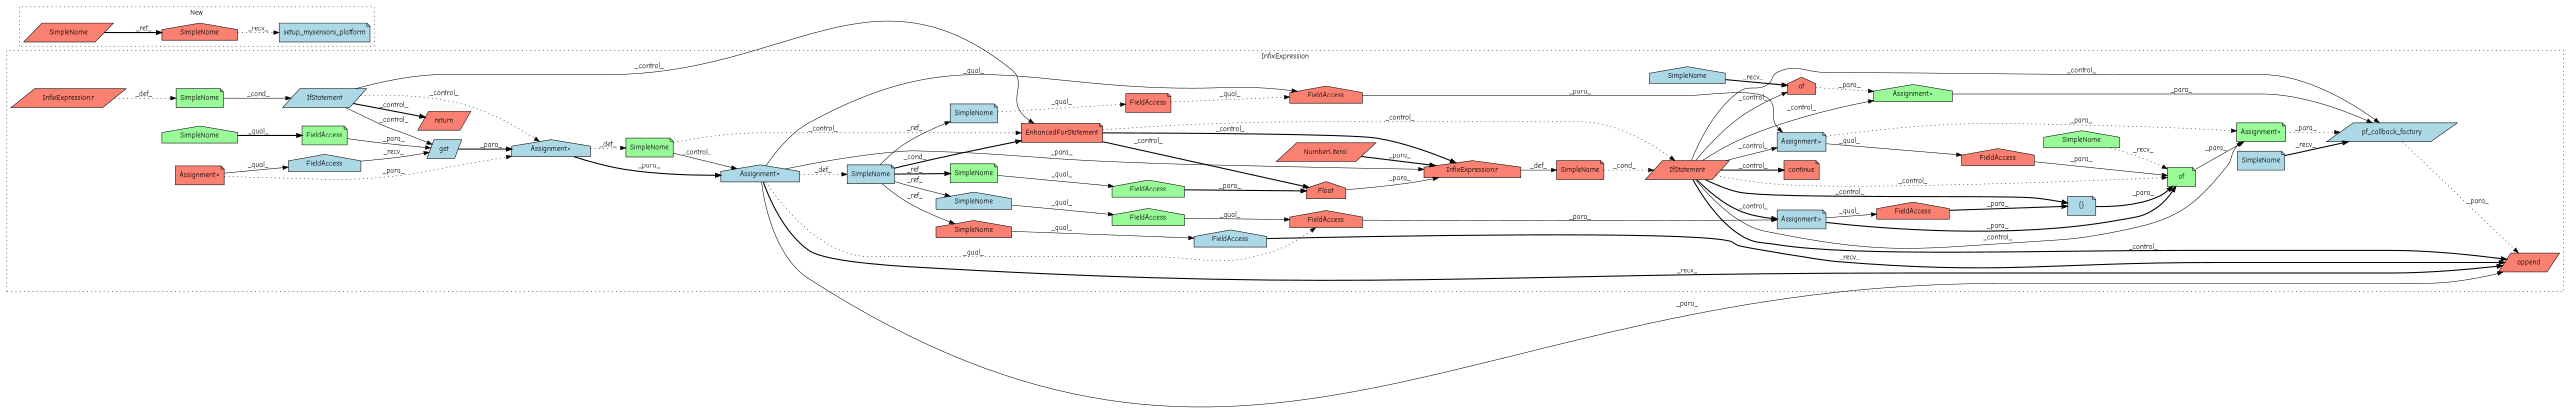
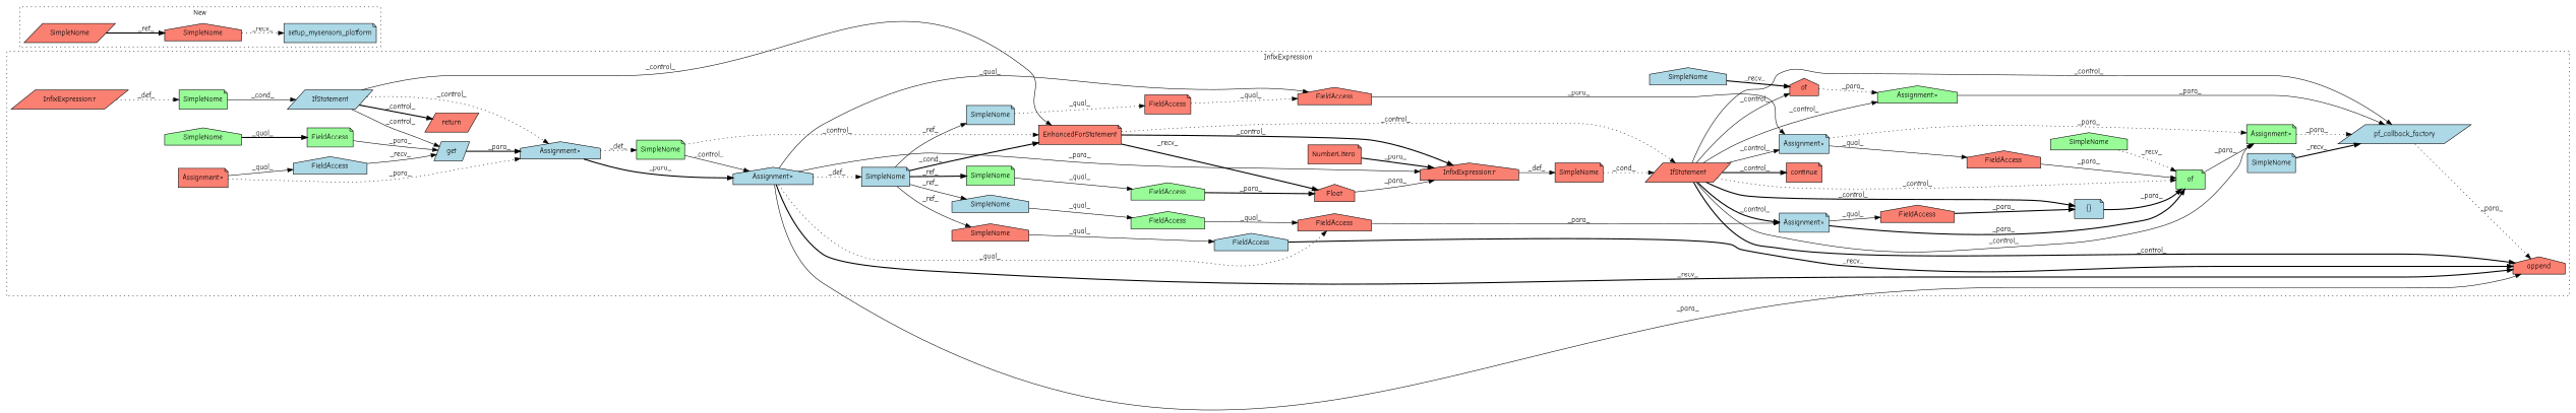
  digraph {
    fontname="Comic Neue"
    rankdir=LR
    node [a=42 fillcolor=salmon fontname="Comic Neue" l=7 shape=house style=filled]
    edge [fontname="Comic Neue" style=solid]
    n1 [a=25 fillcolor=lightblue l="4,2" label=IfStatement s="469,495" shape=parallelogram]
    n2 [a=32 fillcolor=lightblue l="20,1" label=pf_callback_factory s="1044,1112" shape=parallelogram]
    n3 [fillcolor=lightblue label=SimpleName s=730 shape=note]
    n4 [a=32 l="6,1" label=Float s="762,792"]
    n5 [a=4 fillcolor=lightblue l="1,1" label="{}" s="951,966" shape=note]
    n6 [a=70 l="53,2" label=EnhancedForStatement s="673,748" shape=note]
    n7 [fillcolor=palegreen label=SimpleName shape=note l=""]
    n8 [label=SimpleName shape=note l=""]
    n9 [fillcolor=palegreen label=SimpleName shape=note l=""]
    n10 [a=27 l=4 label="InfixExpression:r" s=487 shape=parallelogram]
    n11 [a=27 l=3 label="InfixExpression:r" s=793]
-   n12 [a=34 l=3 label=NumberLiteral s=796 shape=parallelogram]
+   n12 [a=34 l=3 label=NumberLiteral s=796 shape=note]
    n13 [a=22 fillcolor=palegreen l=28 label=FieldAccess s=597 shape=note]
    n14 [a=18 l=9 label=continue s=811 shape=note]
    n15 [a=22 fillcolor=palegreen l=24 label=FieldAccess s=768]
    n16 [a=22 l=14 label=FieldAccess s=952]
    n17 [a=22 fillcolor=palegreen l=13 label=FieldAccess s=882]
    n18 [a=22 l=13 label=FieldAccess s=840 shape=note]
    n19 [a=22 l=20 label=FieldAccess s=882]
    n20 [a=22 l=26 label=FieldAccess s=840]
    n21 [a=22 fillcolor=lightblue l=26 label=FieldAccess s=1000]
    n22 [a=32 fillcolor=palegreen l="3,1" label=of s="927,967" shape=note]
    n23 [a=22 l=11 label=FieldAccess s=930]
    n24 [a=32 fillcolor=lightblue l="4,1" label=get s="593,625" shape=parallelogram]
    n25 [a=22 fillcolor=lightblue l=9 label=FieldAccess s=583]
    n26 [a=32 l=4 label=of s=988]
    n27 [a=25 l="4,2" label=IfStatement s="758,799" shape=parallelogram]
    n28 [a=7 fillcolor=lightblue l=1 label="Assignment:=" s=839 shape=note]
    n29 [a=7 fillcolor=lightblue l="53,2" label="Assignment:=" s="673,748"]
    n30 [a=7 fillcolor=palegreen l=1 label="Assignment:=" s=922 shape=note]
    n31 [a=7 fillcolor=palegreen l=1 label="Assignment:=" s=983]
    n32 [a=7 fillcolor=lightblue l=1 label="Assignment:=" s=881 shape=note]
    n33 [a=7 l=4 label="Assignment:=" s=397 shape=note]
    n34 [a=7 fillcolor=lightblue l=1 label="Assignment:=" s=582]
-   n35 [a=32 l="7,1" label=append s="1027,1113" shape=parallelogram]
+   n35 [a=32 l="7,1" label=append s="1027,1113"]
    n36 [a=41 label=return s=505 shape=parallelogram]
    n37 [fillcolor=palegreen l=3 label=SimpleName s=923]
    n38 [fillcolor=lightblue l=3 label=SimpleName s=984]
    n39 [fillcolor=palegreen label=SimpleName s=768 shape=note]
    n40 [fillcolor=lightblue label=SimpleName s=882]
    n41 [label=SimpleName s=1000]
    n42 [fillcolor=lightblue label=SimpleName s=840 shape=note]
    n43 [fillcolor=palegreen l=9 label=SimpleName s=597]
    n44 [fillcolor=lightblue l=9 label=SimpleName s=1034 shape=note]
    n45 [a=32 fillcolor=lightblue l="25,1" label=setup_mysensors_platform s="378,457" shape=note]
    n46 [l=9 label=SimpleName s=312 shape=parallelogram]
    n47 [l=9 label=SimpleName s=368]
    subgraph cluster_1 {
      label=InfixExpression
      style=dotted
      n1
      n2
      n3
      n4
      n5
      n6
      n7
      n8
      n9
      n10
      n11
      n12
      n13
      n14
      n15
      n16
      n17
      n18
      n19
      n20
      n21
      n22
      n23
      n24
      n25
      n26
      n27
      n28
      n29
      n30
      n31
      n32
      n33
      n34
      n35
      n36
      n37
      n38
      n39
      n40
      n41
      n42
      n43
      n44
    }
    subgraph cluster_2 {
      label=New
      style=dotted
      n45
      n46
      n47
    }
    n1 -> n6 [label=_control_]
    n1 -> n24 [label=_control_]
    n1 -> n34 [label=_control_ style=dotted]
    n1 -> n36 [label=_control_ style=bold]
    n2 -> n35 [label=_para_ style=dotted]
    n3 -> n6 [label=_cond_ style=bold]
    n3 -> n39 [label=_ref_ style=bold]
    n3 -> n40 [label=_ref_]
    n3 -> n41 [label=_ref_]
    n3 -> n42 [label=_ref_]
    n4 -> n11 [label=_para_]
    n5 -> n22 [label=_para_ style=bold]
-   n6 -> n4 [label=_control_ style=bold]
+   n6 -> n4 [label=_recv_ style=bold]
    n6 -> n11 [label=_control_ style=bold]
    n6 -> n27 [label=_control_ style=dotted]
    n7 -> n1 [label=_cond_]
    n8 -> n27 [label=_cond_ style=dotted]
    n9 -> n6 [label=_control_ style=dotted]
    n9 -> n29 [label=_control_]
    n10 -> n7 [label=_def_ style=dotted]
    n11 -> n8 [label=_def_]
    n12 -> n11 [label=_para_ style=bold]
    n13 -> n24 [label=_para_]
    n15 -> n4 [label=_para_ style=bold]
    n16 -> n5 [label=_para_ style=bold]
    n17 -> n19 [label=_qual_]
    n18 -> n20 [label=_qual_ style=dotted]
    n19 -> n32 [label=_para_]
    n20 -> n28 [label=_para_]
    n21 -> n35 [label=_recv_ style=bold]
    n22 -> n30 [label=_para_]
    n23 -> n22 [label=_para_]
    n24 -> n34 [label=_para_ style=bold]
    n25 -> n24 [label=_recv_]
    n26 -> n31 [label=_para_ style=dotted]
    n27 -> n2 [label=_control_]
    n27 -> n5 [label=_control_ style=bold]
    n27 -> n14 [label=_control_ style=bold]
    n27 -> n22 [label=_control_ style=dotted]
    n27 -> n26 [label=_control_]
    n27 -> n28 [label=_control_]
    n27 -> n30 [label=_control_]
    n27 -> n31 [label=_control_]
    n27 -> n32 [label=_control_ style=bold]
    n27 -> n35 [label=_control_ style=bold]
    n28 -> n23 [label=_qual_]
    n28 -> n30 [label=_para_ style=dotted]
    n29 -> n3 [label=_def_ style=dotted]
    n29 -> n11 [label=_para_]
    n29 -> n19 [label=_qual_ style=dotted]
    n29 -> n20 [label=_qual_]
    n29 -> n35 [label=_para_]
    n29 -> n35 [label=_recv_ style=bold]
    n30 -> n2 [label=_para_ style=dotted]
    n31 -> n2 [label=_para_]
    n32 -> n16 [label=_qual_]
    n32 -> n22 [label=_para_ style=bold]
    n33 -> n25 [label=_qual_]
    n33 -> n34 [label=_para_ style=dotted]
    n34 -> n9 [label=_def_ style=dotted]
    n34 -> n29 [label=_para_ style=bold]
    n37 -> n22 [label=_recv_ style=dotted]
    n38 -> n26 [label=_recv_ style=bold]
    n39 -> n15 [label=_qual_]
    n40 -> n17 [label=_qual_]
    n41 -> n21 [label=_qual_]
    n42 -> n18 [label=_qual_ style=dotted]
    n43 -> n13 [label=_qual_ style=bold]
    n44 -> n2 [label=_recv_ style=bold]
    n46 -> n47 [label=_ref_ style=bold]
    n47 -> n45 [label=_recv_ style=dotted]
  }
